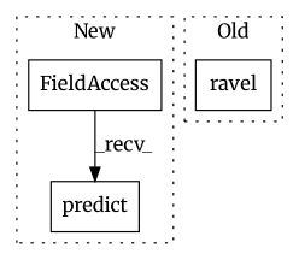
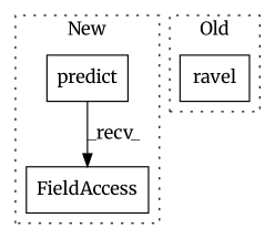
  digraph {
    fontname=Merriweather
    node [a=32 shape=box fontname=Merriweather]
    n1 [l="8,1" label=predict s="1442,1451"]
    n2 [a=22 l=14 label=FieldAccess s=1427]
    n3 [l=7 label=ravel s=1562]
    subgraph cluster_1 {
      label=New
      style=dotted
      n1
      n2
    }
    subgraph cluster_2 {
      label=Old
      style=dotted
      n3
    }
-   n2 -> n1 [label=_recv_ fontname=Merriweather]
+   n1 -> n2 [label=_recv_ fontname=Merriweather]
  }
